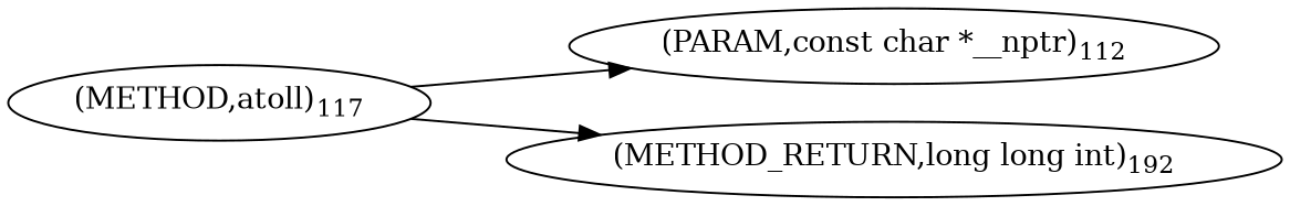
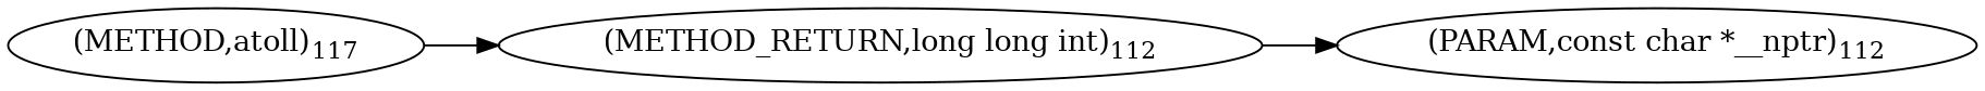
  digraph {
    rankdir=LR
    n1 [label=<(METHOD,atoll)<SUB>117</SUB>>]
    n2 [label=<(PARAM,const char *__nptr)<SUB>112</SUB>>]
-   n3 [label=<(METHOD_RETURN,long long int)<SUB>192</SUB>>]
-   n1 -> n2
+   n3 [label=<(METHOD_RETURN,long long int)<SUB>112</SUB>>]
+   n3 -> n2
    n1 -> n3
  }
